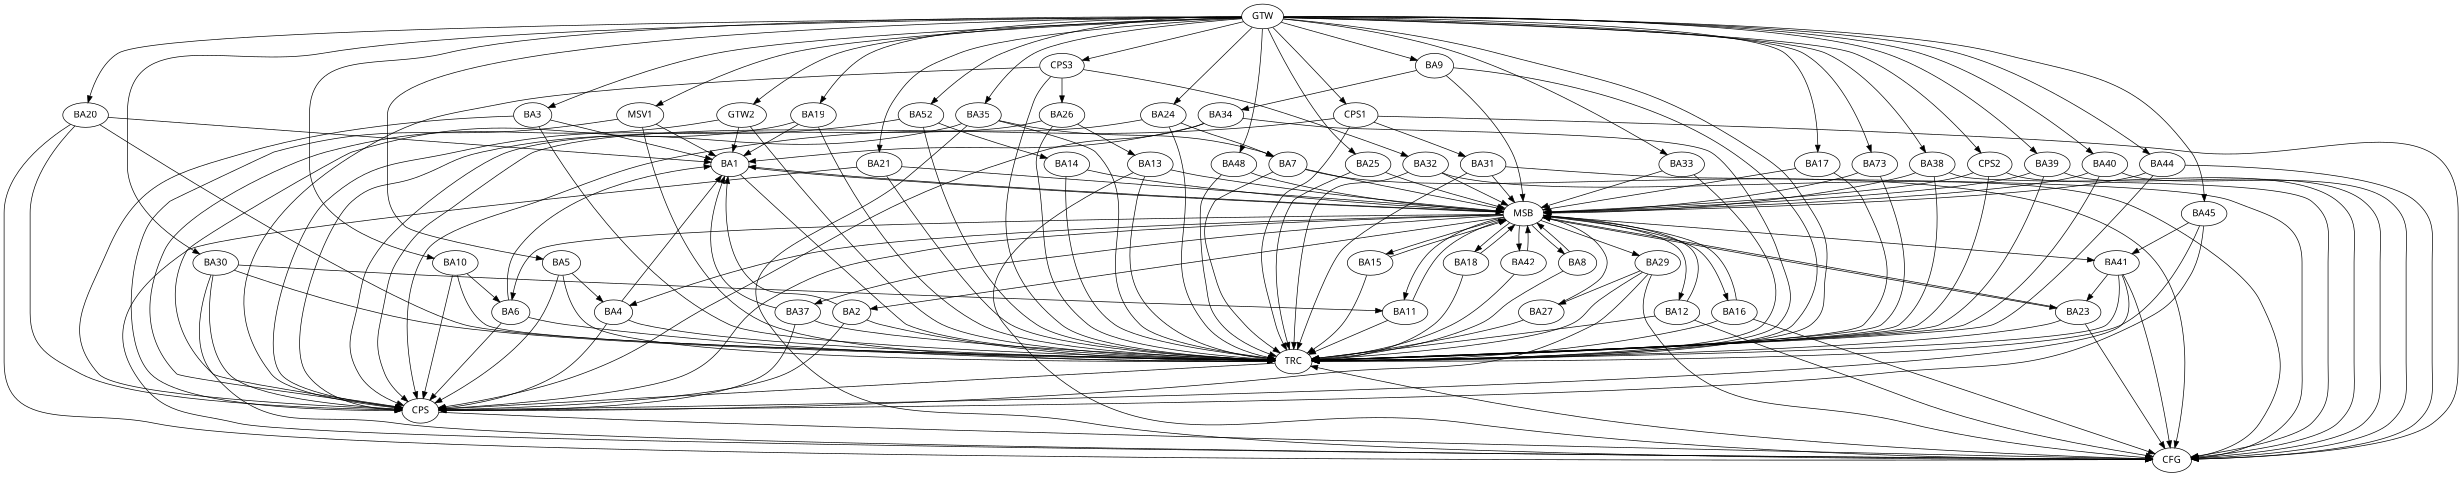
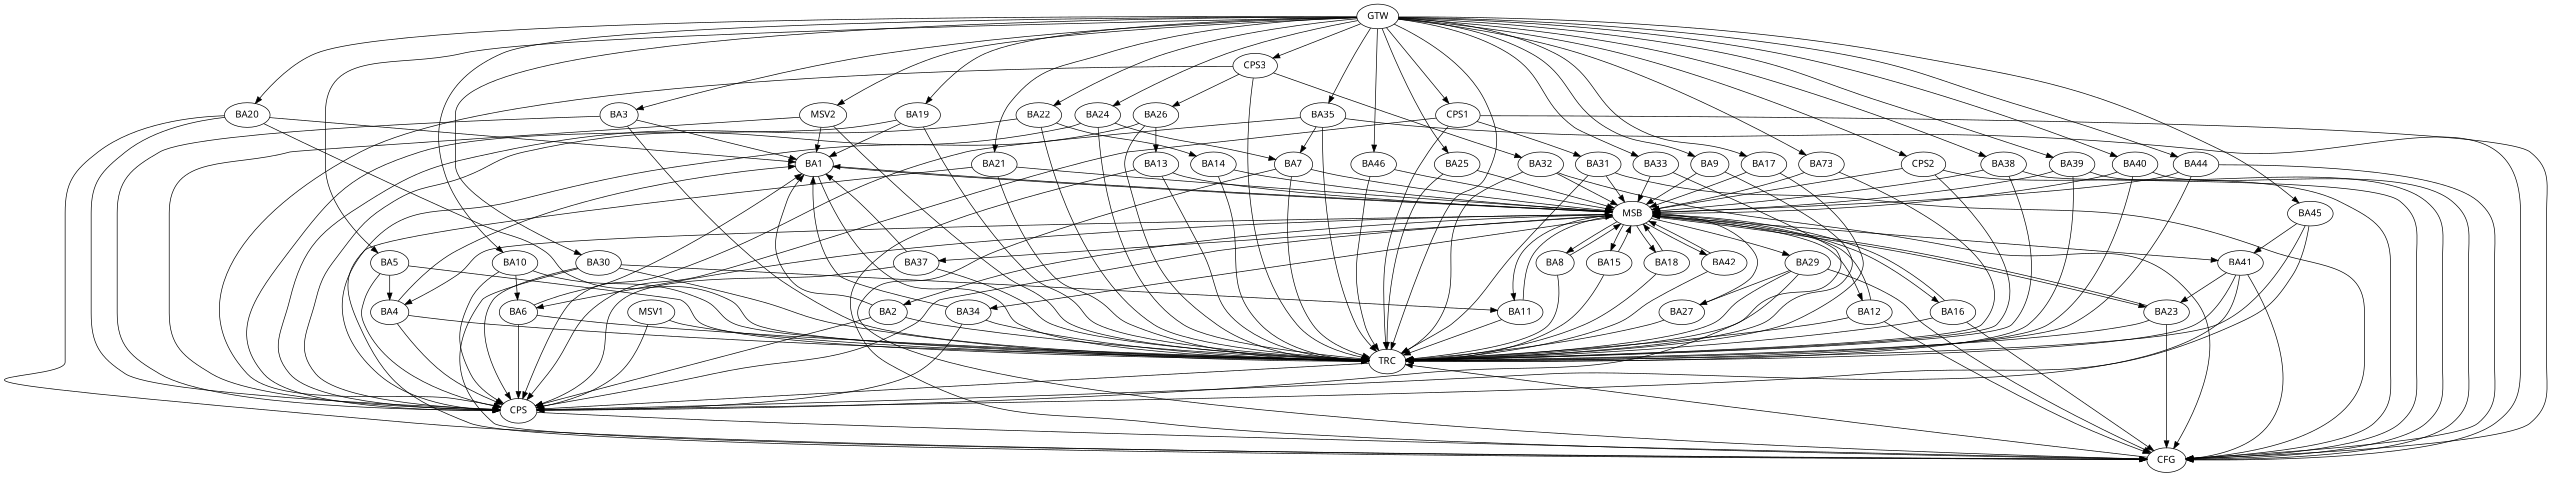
  strict digraph {
    fontname="Noto Sans"
    node [fontname="Noto Sans"]
    edge [fontname="Noto Sans"]
    n1 [label=BA1]
    n2 [label=MSB]
    n3 [label=TRC]
    n4 [label=BA2]
    n5 [label=CPS]
    n6 [label=BA4]
    n7 [label=BA6]
    n8 [label=BA8]
    n9 [label=BA11]
    n10 [label=BA12]
    n11 [label=BA15]
    n12 [label=BA16]
    n13 [label=BA18]
    n14 [label=BA23]
    n15 [label=BA29]
    n16 [label=BA34]
    n17 [label=BA37]
    n18 [label=BA41]
    n19 [label=BA42]
    n20 [label=CFG]
    n21 [label=BA3]
    n22 [label=BA5]
    n23 [label=BA7]
    n24 [label=BA9]
    n25 [label=BA10]
    n26 [label=BA13]
    n27 [label=BA14]
    n28 [label=BA17]
    n29 [label=BA19]
    n30 [label=BA20]
    n31 [label=BA21]
-   n32 [label=BA52]
+   n32 [label=BA22]
    n33 [label=BA24]
    n34 [label=BA25]
    n35 [label=BA26]
    n36 [label=BA27]
    n37 [label=BA30]
    n38 [label=BA31]
    n39 [label=BA32]
    n40 [label=BA33]
    n41 [label=BA35]
    n42 [label=BA38]
    n43 [label=BA39]
    n44 [label=BA40]
    n45 [label=BA73]
    n46 [label=BA44]
    n47 [label=BA45]
-   n48 [label=BA48]
+   n48 [label=BA46]
    n49 [label=CPS1]
    n50 [label=CPS2]
    n51 [label=CPS3]
    n52 [label=GTW]
    n53 [label=MSV1]
-   n54 [label=GTW2]
+   n54 [label=MSV2]
    n1 -> n2
    n1 -> n3
    n2 -> n1
    n2 -> n4
    n2 -> n5
    n2 -> n6
    n2 -> n7
    n2 -> n8
    n2 -> n9
    n2 -> n10
    n2 -> n11
    n2 -> n12
    n2 -> n13
    n2 -> n14
    n2 -> n15
-   n24 -> n16
+   n2 -> n16
    n2 -> n17
    n2 -> n18
    n2 -> n19
    n3 -> n5
    n4 -> n1
    n4 -> n3
    n4 -> n5
    n5 -> n20
    n6 -> n1
    n6 -> n3
    n6 -> n5
    n7 -> n1
    n7 -> n3
    n7 -> n5
    n8 -> n2
    n8 -> n3
    n9 -> n2
    n9 -> n3
    n10 -> n2
    n10 -> n3
    n10 -> n20
    n11 -> n2
    n11 -> n3
    n12 -> n2
    n12 -> n3
    n12 -> n20
    n13 -> n2
    n13 -> n3
    n14 -> n2
    n14 -> n3
    n14 -> n20
    n15 -> n3
    n15 -> n5
    n15 -> n20
    n15 -> n36
    n16 -> n1
    n16 -> n3
    n16 -> n5
    n17 -> n1
    n17 -> n3
    n17 -> n5
    n18 -> n3
    n18 -> n5
    n18 -> n14
    n18 -> n20
    n19 -> n2
    n19 -> n3
    n20 -> n3
    n21 -> n1
    n21 -> n3
    n21 -> n5
    n22 -> n3
    n22 -> n5
    n22 -> n6
    n23 -> n2
    n23 -> n3
    n23 -> n20
    n24 -> n2
    n24 -> n3
    n25 -> n3
    n25 -> n5
    n25 -> n7
    n26 -> n2
    n26 -> n3
    n26 -> n20
    n27 -> n2
    n27 -> n3
    n28 -> n2
    n28 -> n3
    n29 -> n1
    n29 -> n3
    n29 -> n5
    n30 -> n1
    n30 -> n3
    n30 -> n5
    n30 -> n20
    n31 -> n2
    n31 -> n3
    n31 -> n20
    n32 -> n3
    n32 -> n5
    n32 -> n27
    n33 -> n3
    n33 -> n5
    n33 -> n23
    n34 -> n2
    n34 -> n3
    n35 -> n3
    n35 -> n5
    n35 -> n26
    n36 -> n2
    n36 -> n3
    n37 -> n3
    n37 -> n5
    n37 -> n9
    n37 -> n20
    n38 -> n2
    n38 -> n3
    n38 -> n20
    n39 -> n2
    n39 -> n3
    n39 -> n20
    n40 -> n2
    n40 -> n3
    n41 -> n3
    n41 -> n5
    n41 -> n20
    n41 -> n23
    n42 -> n2
    n42 -> n3
    n42 -> n20
    n43 -> n2
    n43 -> n3
    n43 -> n20
    n44 -> n2
    n44 -> n3
    n44 -> n20
    n45 -> n2
    n45 -> n3
    n46 -> n2
    n46 -> n3
    n46 -> n20
    n47 -> n3
    n47 -> n5
    n47 -> n18
    n48 -> n2
    n48 -> n3
    n49 -> n3
    n49 -> n5
    n49 -> n20
    n49 -> n38
    n50 -> n2
    n50 -> n3
    n50 -> n20
    n51 -> n3
    n51 -> n5
    n51 -> n35
    n51 -> n39
    n52 -> n3
    n52 -> n21
    n52 -> n22
    n52 -> n24
    n52 -> n25
    n52 -> n28
    n52 -> n29
    n52 -> n30
    n52 -> n31
    n52 -> n32
    n52 -> n33
    n52 -> n34
    n52 -> n37
    n52 -> n40
    n52 -> n41
    n52 -> n42
    n52 -> n43
    n52 -> n44
    n52 -> n45
    n52 -> n46
    n52 -> n47
    n52 -> n48
    n52 -> n49
    n52 -> n50
    n52 -> n51
-   n52 -> n53
    n52 -> n54
-   n53 -> n1
    n53 -> n3
    n53 -> n5
    n54 -> n1
    n54 -> n3
    n54 -> n5
  }
